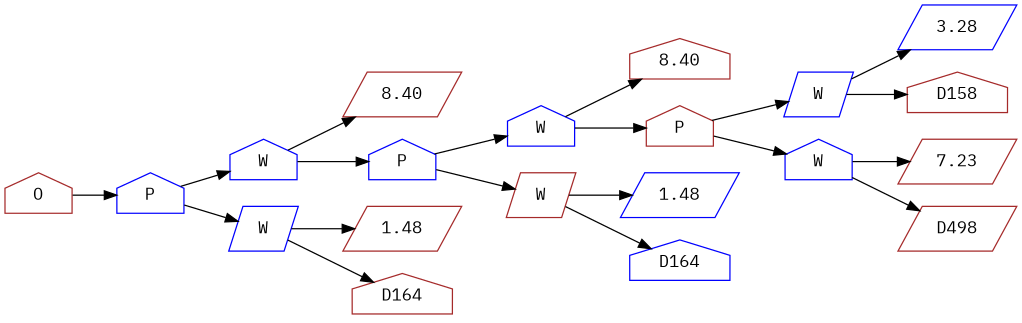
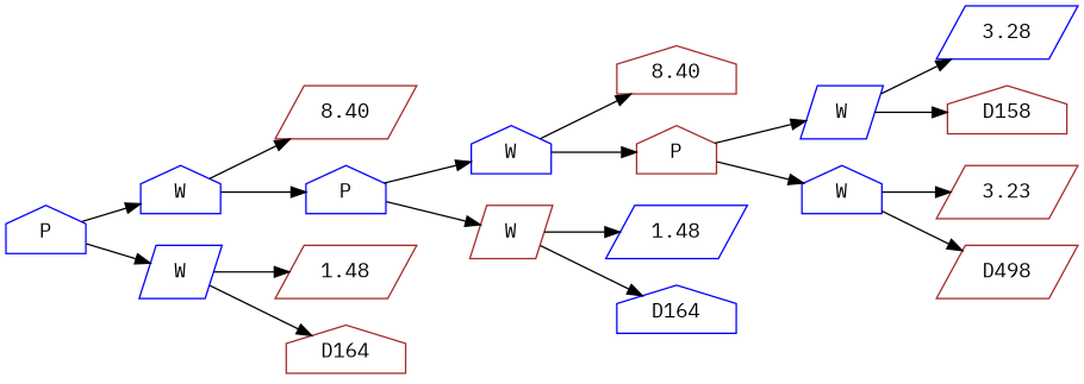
  digraph {
    fontname="IBM Plex Mono"
    rankdir=LR
    node [color=brown fontname="IBM Plex Mono" shape=house]
    edge [fontname="IBM Plex Mono"]
-   n1 [label=O]
    n2 [color=blue label=P]
    n3 [color=blue label=W]
    n4 [color=blue label=W shape=parallelogram]
    n5 [label=8.40 shape=parallelogram]
    n6 [color=blue label=P]
    n7 [label=1.48 shape=parallelogram]
    n8 [label=D164]
    n9 [color=blue label=W]
    n10 [label=W shape=parallelogram]
    n11 [label=8.40]
    n12 [label=P]
    n13 [color=blue label=1.48 shape=parallelogram]
    n14 [color=blue label=D164]
    n15 [color=blue label=W shape=parallelogram]
    n16 [color=blue label=W]
    n17 [color=blue label=3.28 shape=parallelogram]
    n18 [label=D158]
-   n19 [label=7.23 shape=parallelogram]
+   n19 [label=3.23 shape=parallelogram]
    n20 [label=D498 shape=parallelogram]
-   n1 -> n2
    n2 -> n3
    n2 -> n4
    n3 -> n5
    n3 -> n6
    n4 -> n7
    n4 -> n8
    n6 -> n9
    n6 -> n10
    n9 -> n11
    n9 -> n12
    n10 -> n13
    n10 -> n14
    n12 -> n15
    n12 -> n16
    n15 -> n17
    n15 -> n18
    n16 -> n19
    n16 -> n20
  }
